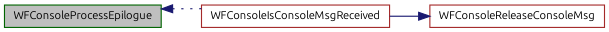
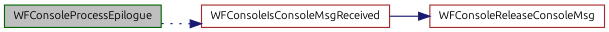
  digraph {
    fontname=Ubuntu
    rankdir=LR
    node [color=brown fillcolor=white fontname=Ubuntu fontsize=10 shape=record style=filled]
    edge [color=midnightblue fontname=Ubuntu fontsize=10 labelfontname=Helvetica labelfontsize=10]
    n1 [color=darkgreen fillcolor=grey75 fontcolor=black height=0.2 label=WFConsoleProcessEpilogue width=0.4]
    n2 [height=0.2 label=WFConsoleIsConsoleMsgReceived width=0.4]
    n3 [height=0.2 label=WFConsoleReleaseConsoleMsg width=0.4]
-   n2 -> n1 [style=dotted]
+   n1 -> n2 [style=dotted]
    n2 -> n3 [style=solid]
  }
